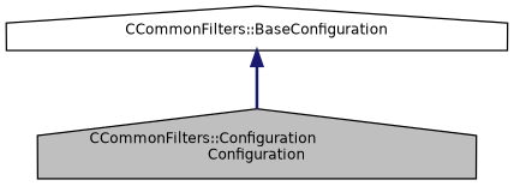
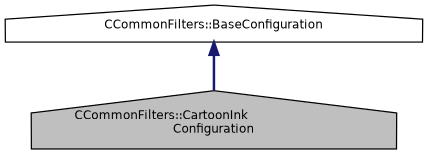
  digraph {
    node [color=black fontname=Helvetica fontsize=10 shape=house style=filled]
-   n1 [fillcolor=grey75 fontcolor=black height=0.2 label="CCommonFilters::Configuration\lConfiguration" width=0.4]
+   n1 [fillcolor=grey75 fontcolor=black height=0.2 label="CCommonFilters::CartoonInk\lConfiguration" width=0.4]
    n2 [fillcolor=white height=0.2 label="CCommonFilters::BaseConfiguration" width=0.4]
    n2 -> n1 [color=midnightblue dir=back fontname=Helvetica fontsize=10 labelfontname=Helvetica labelfontsize=10 style=bold]
  }
